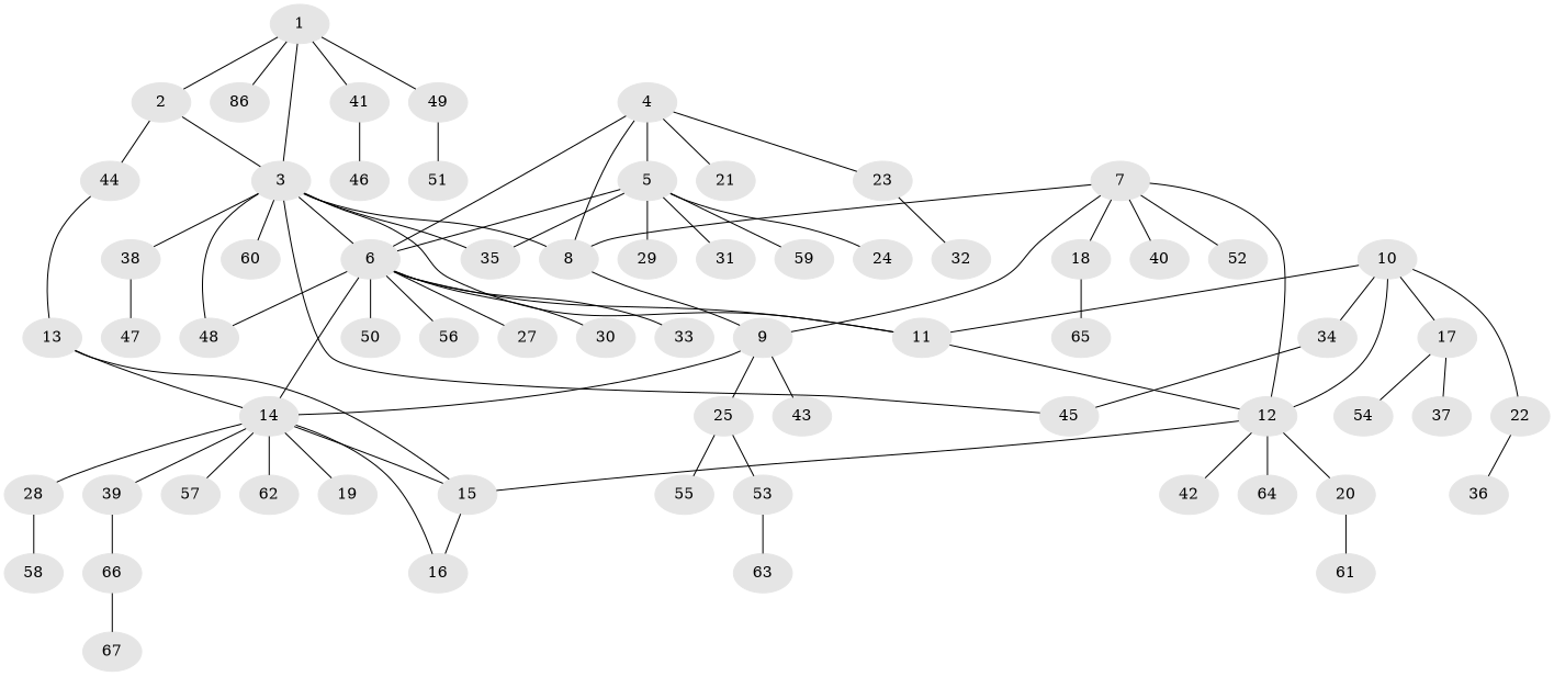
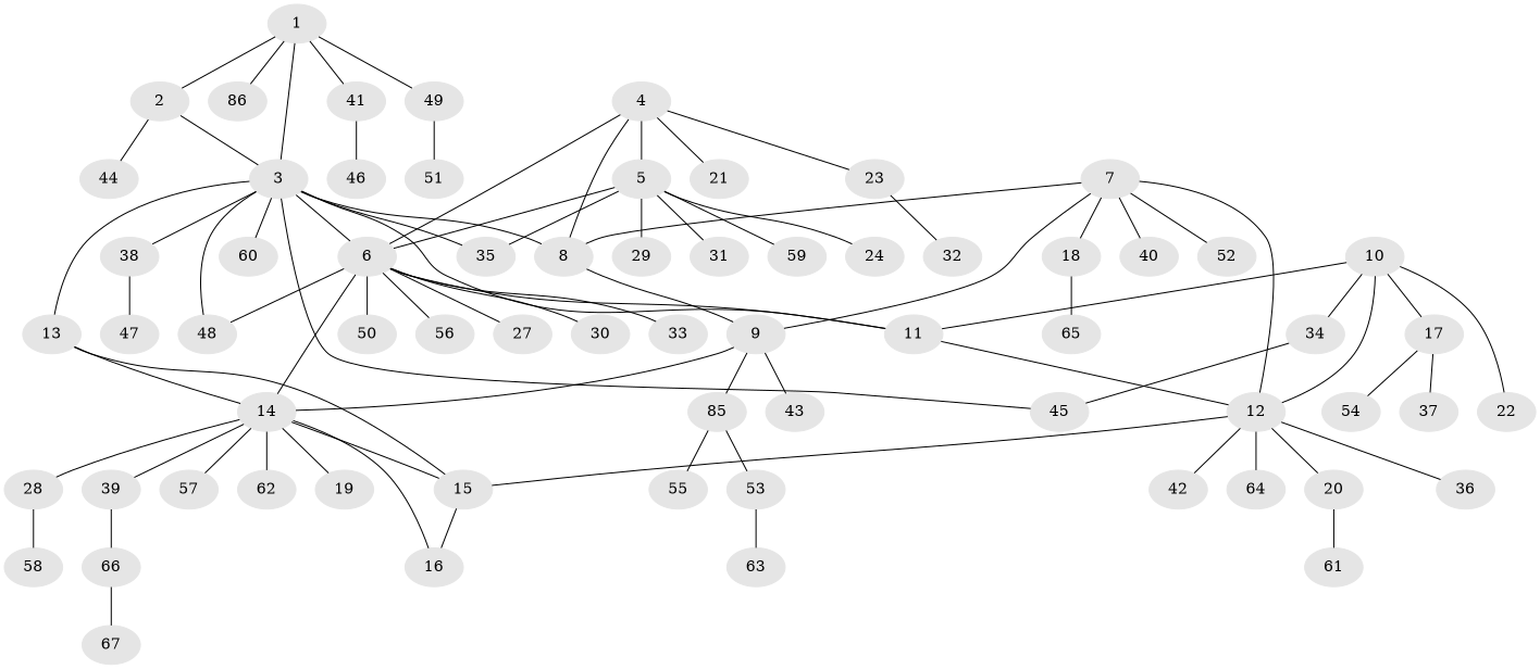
  graph {
    node [color=gray90 style=filled]
    1
    2
    3
    n4 [label=86]
    41
    49
    44
    6
    8
    11
    13
    35
    38
    45
    48
    60
    46
    51
    14
    27
    30
    33
    50
    56
    9
    12
    15
    47
    4
    5
    21
    23
    24
    29
    31
    59
    32
    19
    28
    39
    57
    62
    16
    7
    18
    40
    52
-   25
+   25 [label=85]
    43
    20
    36
    42
    64
    65
    53
    55
    10
    17
    22
    34
    37
    54
    61
    58
    66
    63
    67
    1 -- 2
    1 -- 3
    1 -- n4
    1 -- 41
    1 -- 49
    2 -- 3
    2 -- 44
    3 -- 6
    3 -- 8
    3 -- 11
-   44 -- 13
+   3 -- 13
    3 -- 35
    3 -- 38
    3 -- 45
    3 -- 48
    3 -- 60
    41 -- 46
    49 -- 51
    6 -- 11
    6 -- 48
    6 -- 14
    6 -- 27
    6 -- 30
    6 -- 33
    6 -- 50
    6 -- 56
    8 -- 9
    11 -- 12
    13 -- 14
    13 -- 15
    38 -- 47
    14 -- 15
    14 -- 19
    14 -- 28
    14 -- 39
    14 -- 57
    14 -- 62
    14 -- 16
    9 -- 14
    9 -- 25
    9 -- 43
    12 -- 15
    12 -- 20
-   22 -- 36
+   12 -- 36
    12 -- 42
    12 -- 64
    15 -- 16
    4 -- 6
    4 -- 8
    4 -- 5
    4 -- 21
    4 -- 23
    5 -- 6
    5 -- 35
    5 -- 24
    5 -- 29
    5 -- 31
    5 -- 59
    23 -- 32
    28 -- 58
    39 -- 66
    7 -- 8
    7 -- 9
    7 -- 12
    7 -- 18
    7 -- 40
    7 -- 52
    18 -- 65
    25 -- 53
    25 -- 55
    20 -- 61
    53 -- 63
    10 -- 11
    10 -- 12
    10 -- 17
    10 -- 22
    10 -- 34
    17 -- 37
    17 -- 54
    34 -- 45
    66 -- 67
  }
